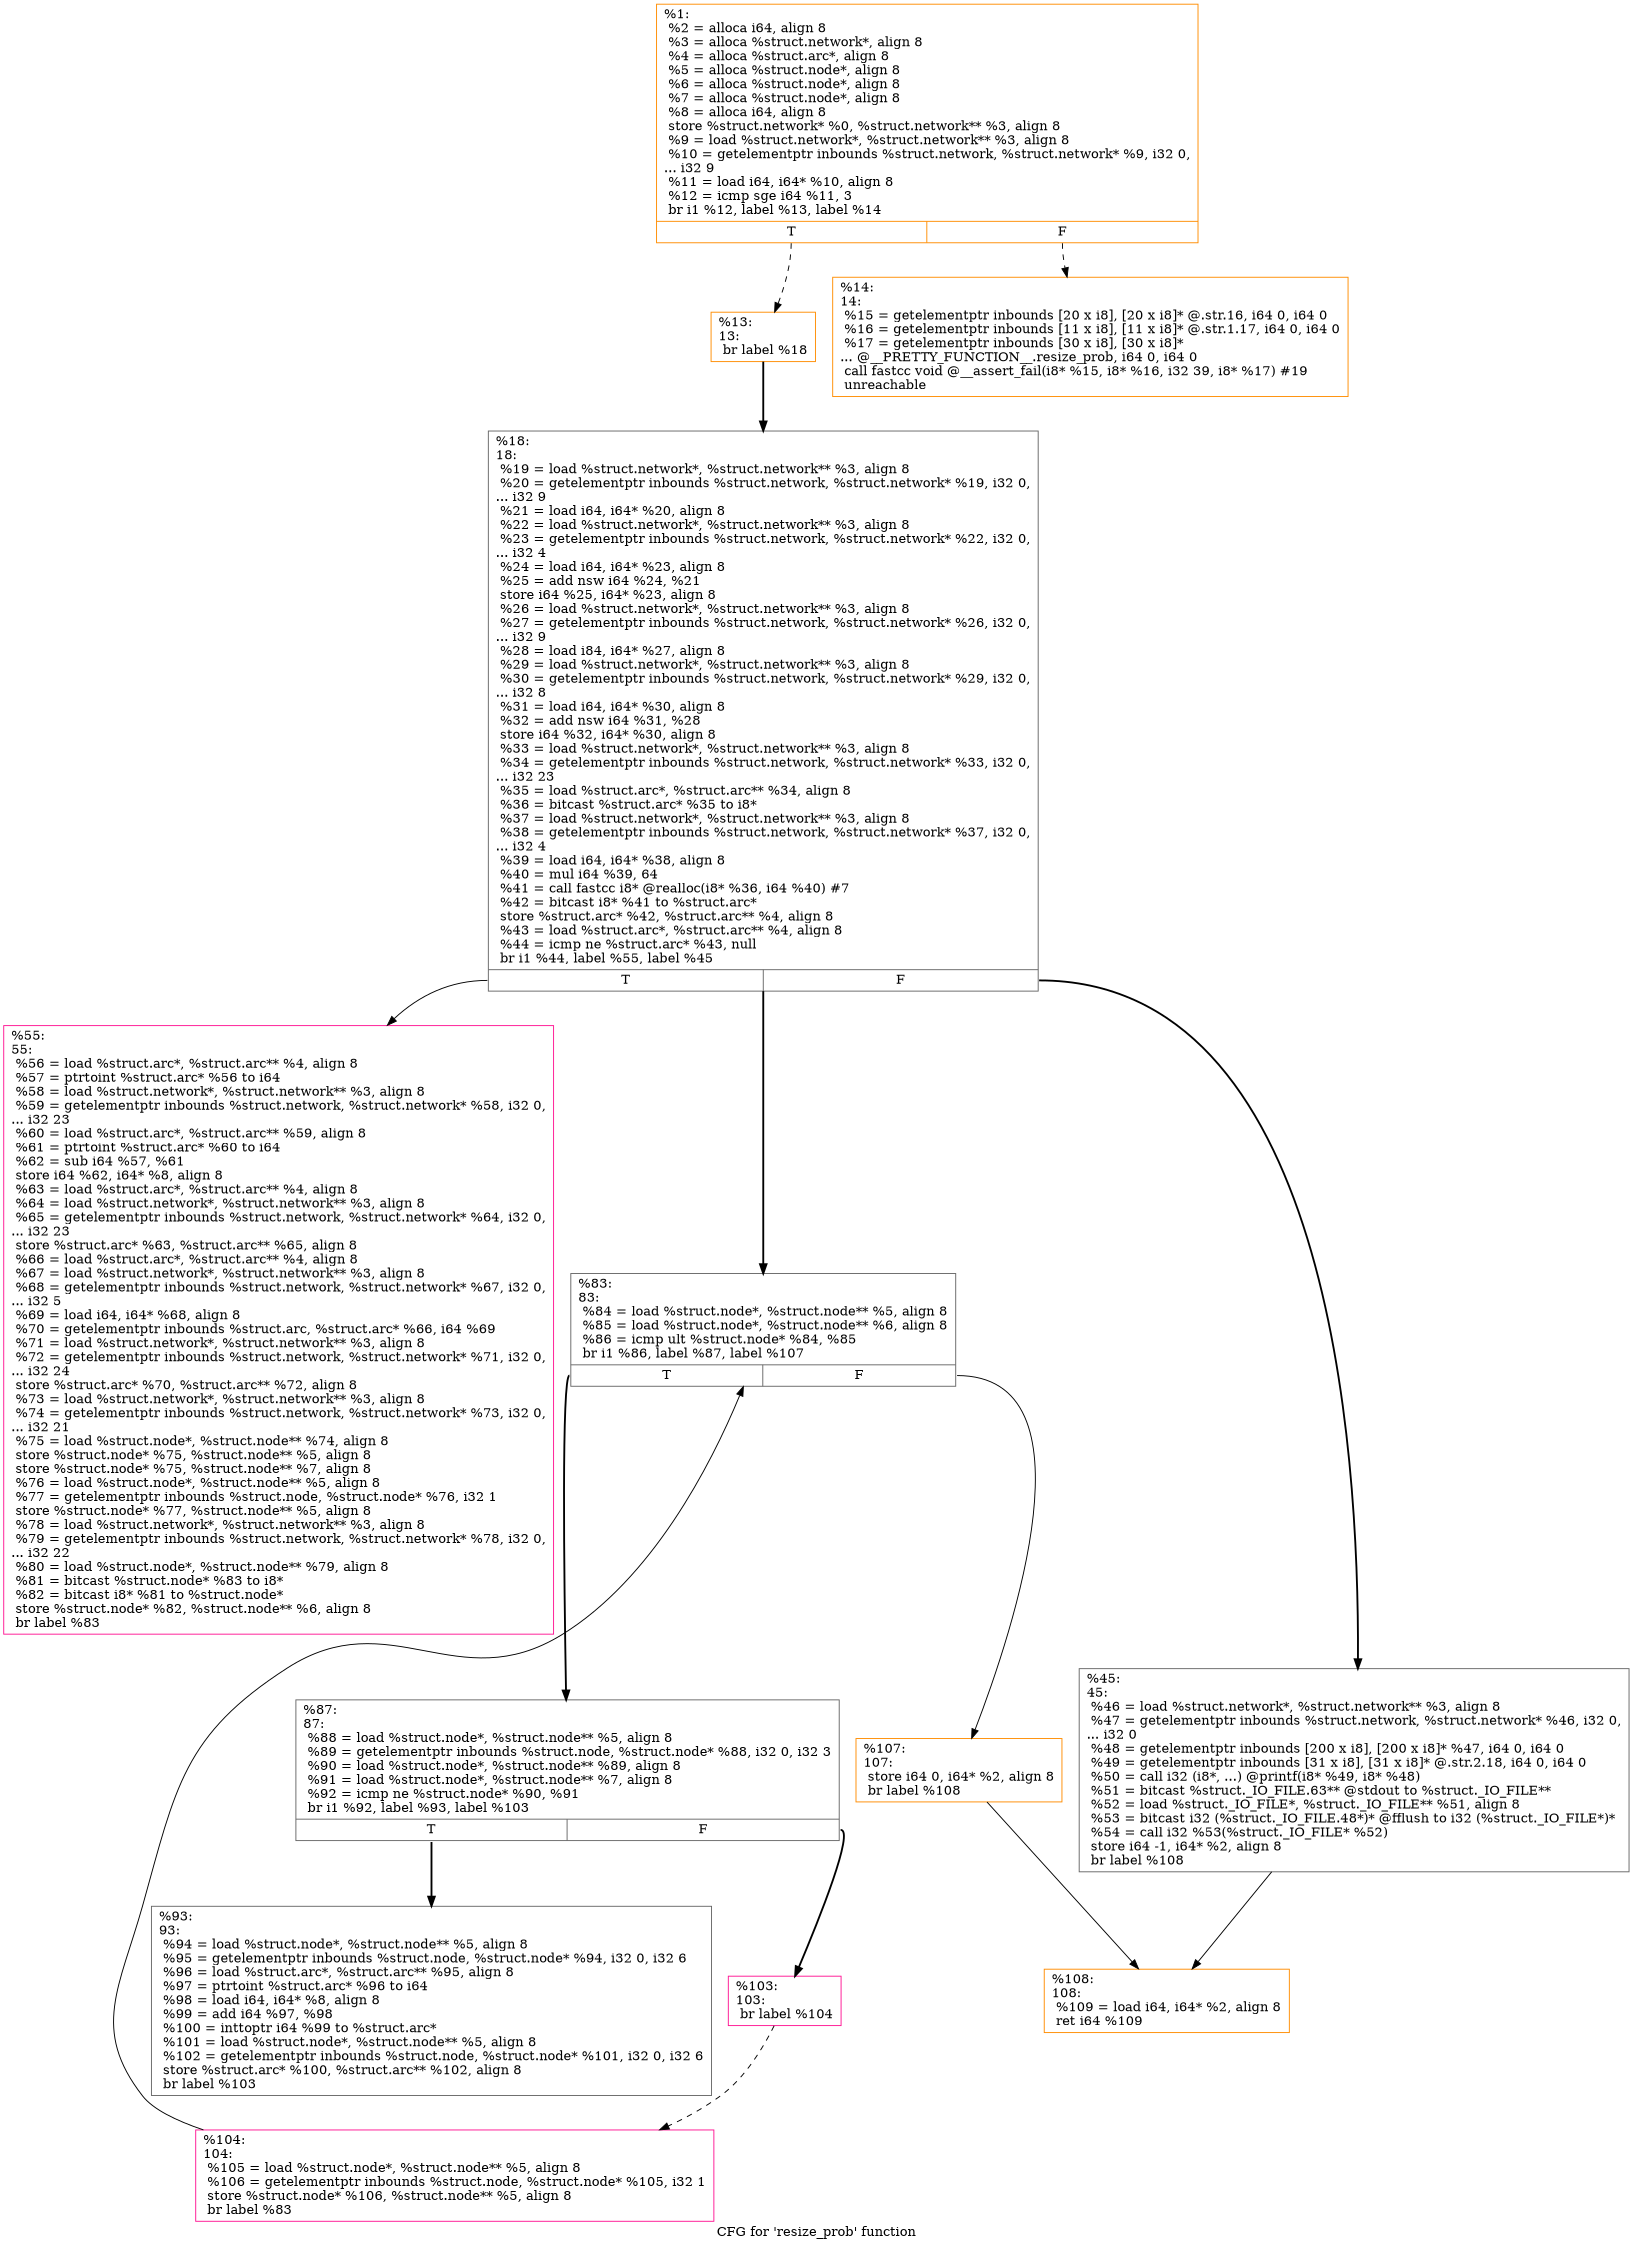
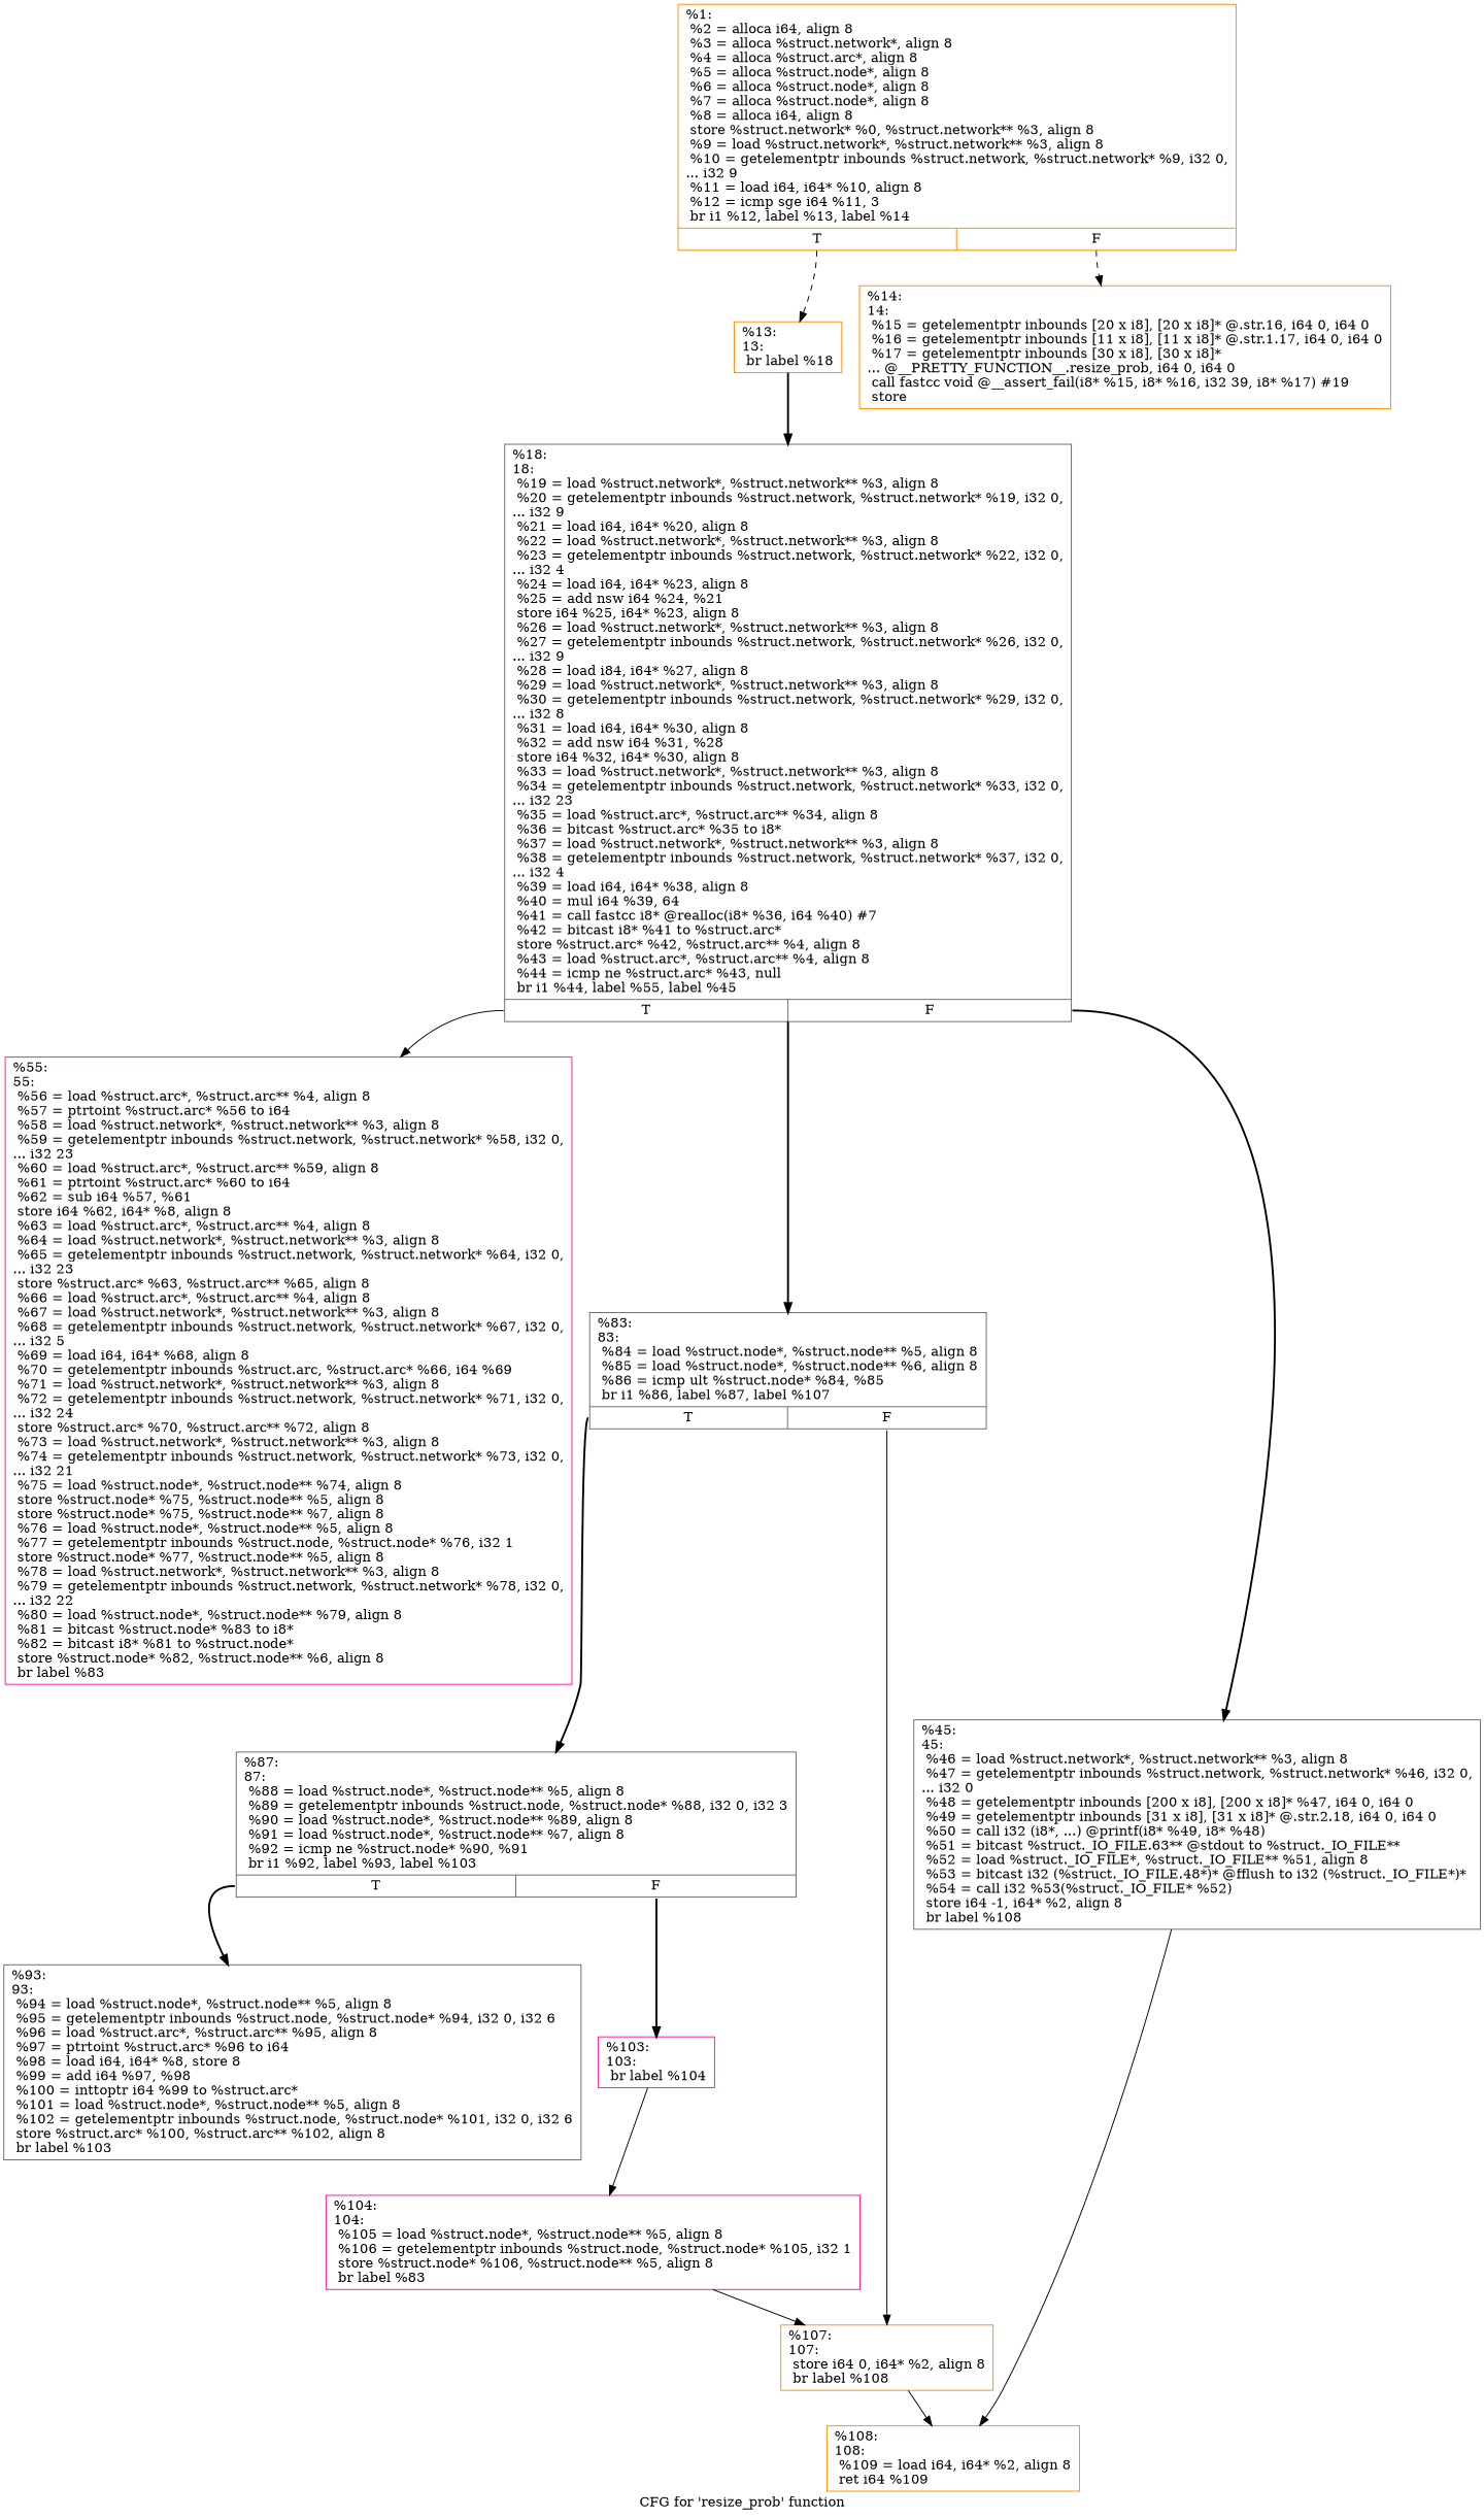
  digraph {
    label="CFG for 'resize_prob' function"
    node [color=darkorange shape=record]
    edge [style=bold]
    n1 [label="{%1:\l  %2 = alloca i64, align 8\l  %3 = alloca %struct.network*, align 8\l  %4 = alloca %struct.arc*, align 8\l  %5 = alloca %struct.node*, align 8\l  %6 = alloca %struct.node*, align 8\l  %7 = alloca %struct.node*, align 8\l  %8 = alloca i64, align 8\l  store %struct.network* %0, %struct.network** %3, align 8\l  %9 = load %struct.network*, %struct.network** %3, align 8\l  %10 = getelementptr inbounds %struct.network, %struct.network* %9, i32 0,\l... i32 9\l  %11 = load i64, i64* %10, align 8\l  %12 = icmp sge i64 %11, 3\l  br i1 %12, label %13, label %14\l|{<s0>T|<s1>F}}"]
    n2 [label="{%13:\l13:                                               \l  br label %18\l}"]
-   n3 [label="{%14:\l14:                                               \l  %15 = getelementptr inbounds [20 x i8], [20 x i8]* @.str.16, i64 0, i64 0\l  %16 = getelementptr inbounds [11 x i8], [11 x i8]* @.str.1.17, i64 0, i64 0\l  %17 = getelementptr inbounds [30 x i8], [30 x i8]*\l... @__PRETTY_FUNCTION__.resize_prob, i64 0, i64 0\l  call fastcc void @__assert_fail(i8* %15, i8* %16, i32 39, i8* %17) #19\l  unreachable\l}"]
+   n3 [label="{%14:\l14:                                               \l  %15 = getelementptr inbounds [20 x i8], [20 x i8]* @.str.16, i64 0, i64 0\l  %16 = getelementptr inbounds [11 x i8], [11 x i8]* @.str.1.17, i64 0, i64 0\l  %17 = getelementptr inbounds [30 x i8], [30 x i8]*\l... @__PRETTY_FUNCTION__.resize_prob, i64 0, i64 0\l  call fastcc void @__assert_fail(i8* %15, i8* %16, i32 39, i8* %17) #19\l  store\l}"]
    n4 [color=gray40 label="{%18:\l18:                                               \l  %19 = load %struct.network*, %struct.network** %3, align 8\l  %20 = getelementptr inbounds %struct.network, %struct.network* %19, i32 0,\l... i32 9\l  %21 = load i64, i64* %20, align 8\l  %22 = load %struct.network*, %struct.network** %3, align 8\l  %23 = getelementptr inbounds %struct.network, %struct.network* %22, i32 0,\l... i32 4\l  %24 = load i64, i64* %23, align 8\l  %25 = add nsw i64 %24, %21\l  store i64 %25, i64* %23, align 8\l  %26 = load %struct.network*, %struct.network** %3, align 8\l  %27 = getelementptr inbounds %struct.network, %struct.network* %26, i32 0,\l... i32 9\l  %28 = load i84, i64* %27, align 8\l  %29 = load %struct.network*, %struct.network** %3, align 8\l  %30 = getelementptr inbounds %struct.network, %struct.network* %29, i32 0,\l... i32 8\l  %31 = load i64, i64* %30, align 8\l  %32 = add nsw i64 %31, %28\l  store i64 %32, i64* %30, align 8\l  %33 = load %struct.network*, %struct.network** %3, align 8\l  %34 = getelementptr inbounds %struct.network, %struct.network* %33, i32 0,\l... i32 23\l  %35 = load %struct.arc*, %struct.arc** %34, align 8\l  %36 = bitcast %struct.arc* %35 to i8*\l  %37 = load %struct.network*, %struct.network** %3, align 8\l  %38 = getelementptr inbounds %struct.network, %struct.network* %37, i32 0,\l... i32 4\l  %39 = load i64, i64* %38, align 8\l  %40 = mul i64 %39, 64\l  %41 = call fastcc i8* @realloc(i8* %36, i64 %40) #7\l  %42 = bitcast i8* %41 to %struct.arc*\l  store %struct.arc* %42, %struct.arc** %4, align 8\l  %43 = load %struct.arc*, %struct.arc** %4, align 8\l  %44 = icmp ne %struct.arc* %43, null\l  br i1 %44, label %55, label %45\l|{<s0>T|<s1>F}}"]
    n5 [color=deeppink label="{%55:\l55:                                               \l  %56 = load %struct.arc*, %struct.arc** %4, align 8\l  %57 = ptrtoint %struct.arc* %56 to i64\l  %58 = load %struct.network*, %struct.network** %3, align 8\l  %59 = getelementptr inbounds %struct.network, %struct.network* %58, i32 0,\l... i32 23\l  %60 = load %struct.arc*, %struct.arc** %59, align 8\l  %61 = ptrtoint %struct.arc* %60 to i64\l  %62 = sub i64 %57, %61\l  store i64 %62, i64* %8, align 8\l  %63 = load %struct.arc*, %struct.arc** %4, align 8\l  %64 = load %struct.network*, %struct.network** %3, align 8\l  %65 = getelementptr inbounds %struct.network, %struct.network* %64, i32 0,\l... i32 23\l  store %struct.arc* %63, %struct.arc** %65, align 8\l  %66 = load %struct.arc*, %struct.arc** %4, align 8\l  %67 = load %struct.network*, %struct.network** %3, align 8\l  %68 = getelementptr inbounds %struct.network, %struct.network* %67, i32 0,\l... i32 5\l  %69 = load i64, i64* %68, align 8\l  %70 = getelementptr inbounds %struct.arc, %struct.arc* %66, i64 %69\l  %71 = load %struct.network*, %struct.network** %3, align 8\l  %72 = getelementptr inbounds %struct.network, %struct.network* %71, i32 0,\l... i32 24\l  store %struct.arc* %70, %struct.arc** %72, align 8\l  %73 = load %struct.network*, %struct.network** %3, align 8\l  %74 = getelementptr inbounds %struct.network, %struct.network* %73, i32 0,\l... i32 21\l  %75 = load %struct.node*, %struct.node** %74, align 8\l  store %struct.node* %75, %struct.node** %5, align 8\l  store %struct.node* %75, %struct.node** %7, align 8\l  %76 = load %struct.node*, %struct.node** %5, align 8\l  %77 = getelementptr inbounds %struct.node, %struct.node* %76, i32 1\l  store %struct.node* %77, %struct.node** %5, align 8\l  %78 = load %struct.network*, %struct.network** %3, align 8\l  %79 = getelementptr inbounds %struct.network, %struct.network* %78, i32 0,\l... i32 22\l  %80 = load %struct.node*, %struct.node** %79, align 8\l  %81 = bitcast %struct.node* %83 to i8*\l  %82 = bitcast i8* %81 to %struct.node*\l  store %struct.node* %82, %struct.node** %6, align 8\l  br label %83\l}"]
    n6 [color=gray40 label="{%45:\l45:                                               \l  %46 = load %struct.network*, %struct.network** %3, align 8\l  %47 = getelementptr inbounds %struct.network, %struct.network* %46, i32 0,\l... i32 0\l  %48 = getelementptr inbounds [200 x i8], [200 x i8]* %47, i64 0, i64 0\l  %49 = getelementptr inbounds [31 x i8], [31 x i8]* @.str.2.18, i64 0, i64 0\l  %50 = call i32 (i8*, ...) @printf(i8* %49, i8* %48)\l  %51 = bitcast %struct._IO_FILE.63** @stdout to %struct._IO_FILE**\l  %52 = load %struct._IO_FILE*, %struct._IO_FILE** %51, align 8\l  %53 = bitcast i32 (%struct._IO_FILE.48*)* @fflush to i32 (%struct._IO_FILE*)*\l  %54 = call i32 %53(%struct._IO_FILE* %52)\l  store i64 -1, i64* %2, align 8\l  br label %108\l}"]
    n7 [color=gray40 label="{%83:\l83:                                               \l  %84 = load %struct.node*, %struct.node** %5, align 8\l  %85 = load %struct.node*, %struct.node** %6, align 8\l  %86 = icmp ult %struct.node* %84, %85\l  br i1 %86, label %87, label %107\l|{<s0>T|<s1>F}}"]
    n8 [label="{%108:\l108:                                              \l  %109 = load i64, i64* %2, align 8\l  ret i64 %109\l}"]
    n9 [color=gray40 label="{%87:\l87:                                               \l  %88 = load %struct.node*, %struct.node** %5, align 8\l  %89 = getelementptr inbounds %struct.node, %struct.node* %88, i32 0, i32 3\l  %90 = load %struct.node*, %struct.node** %89, align 8\l  %91 = load %struct.node*, %struct.node** %7, align 8\l  %92 = icmp ne %struct.node* %90, %91\l  br i1 %92, label %93, label %103\l|{<s0>T|<s1>F}}"]
    n10 [label="{%107:\l107:                                              \l  store i64 0, i64* %2, align 8\l  br label %108\l}"]
-   n11 [color=gray40 label="{%93:\l93:                                               \l  %94 = load %struct.node*, %struct.node** %5, align 8\l  %95 = getelementptr inbounds %struct.node, %struct.node* %94, i32 0, i32 6\l  %96 = load %struct.arc*, %struct.arc** %95, align 8\l  %97 = ptrtoint %struct.arc* %96 to i64\l  %98 = load i64, i64* %8, align 8\l  %99 = add i64 %97, %98\l  %100 = inttoptr i64 %99 to %struct.arc*\l  %101 = load %struct.node*, %struct.node** %5, align 8\l  %102 = getelementptr inbounds %struct.node, %struct.node* %101, i32 0, i32 6\l  store %struct.arc* %100, %struct.arc** %102, align 8\l  br label %103\l}"]
+   n11 [color=gray40 label="{%93:\l93:                                               \l  %94 = load %struct.node*, %struct.node** %5, align 8\l  %95 = getelementptr inbounds %struct.node, %struct.node* %94, i32 0, i32 6\l  %96 = load %struct.arc*, %struct.arc** %95, align 8\l  %97 = ptrtoint %struct.arc* %96 to i64\l  %98 = load i64, i64* %8, store 8\l  %99 = add i64 %97, %98\l  %100 = inttoptr i64 %99 to %struct.arc*\l  %101 = load %struct.node*, %struct.node** %5, align 8\l  %102 = getelementptr inbounds %struct.node, %struct.node* %101, i32 0, i32 6\l  store %struct.arc* %100, %struct.arc** %102, align 8\l  br label %103\l}"]
    n12 [color=deeppink label="{%103:\l103:                                              \l  br label %104\l}"]
    n13 [color=deeppink label="{%104:\l104:                                              \l  %105 = load %struct.node*, %struct.node** %5, align 8\l  %106 = getelementptr inbounds %struct.node, %struct.node* %105, i32 1\l  store %struct.node* %106, %struct.node** %5, align 8\l  br label %83\l}"]
    n1 -> n2 [style=dashed tailport=s0]
    n1 -> n3 [style=dashed tailport=s1]
    n2 -> n4
    n4 -> n5 [style=solid tailport=s0]
    n4 -> n6 [tailport=s1]
    n4 -> n7
    n6 -> n8 [style=solid]
    n7 -> n9 [tailport=s0]
    n7 -> n10 [style=solid tailport=s1]
    n9 -> n11 [tailport=s0]
    n9 -> n12 [tailport=s1]
    n10 -> n8 [style=solid]
-   n12 -> n13 [style=dashed]
-   n13 -> n7 [style=solid]
+   n12 -> n13 [style=solid]
+   n13 -> n10 [style=solid]
  }
